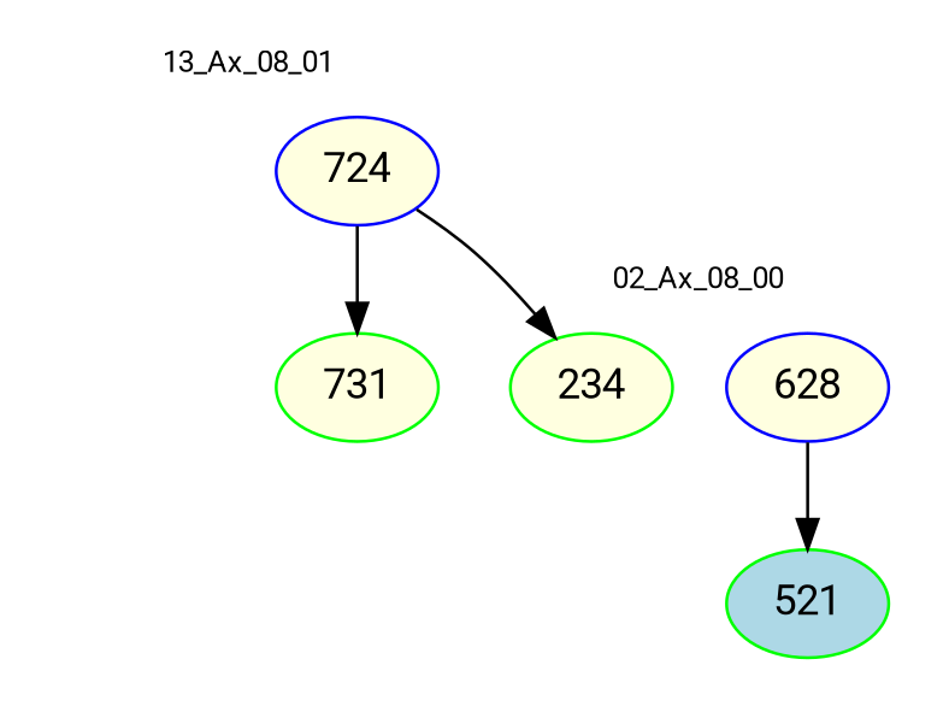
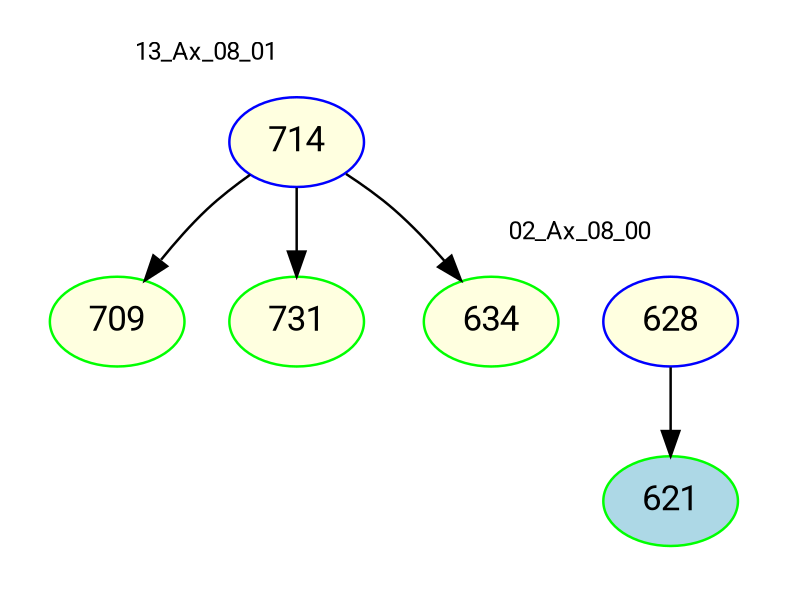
  digraph {
    fontname=Roboto
    node [color=green fillcolor=lightyellow fontname=Roboto style=filled]
    edge [color=black fontname=Roboto]
-   n1 [color=blue label=724]
+   n1 [color=blue label=714]
+   n2 [label=709]
    n3 [label=731]
    n4 [color=blue label=628]
-   n5 [fillcolor=lightblue label=521]
-   n6 [label=234]
+   n5 [fillcolor=lightblue label=621]
+   n6 [label=634]
    subgraph cluster_1 {
      color=white
      fontsize=10
      label="13_Ax_08_01"
      n1
+     n2
      n3
    }
    subgraph cluster_2 {
      color=white
      fontsize=10
      label="02_Ax_08_00"
      n4
      n5
      n6
    }
+   n1 -> n2
    n1 -> n3
    n1 -> n6
    n4 -> n5
  }
